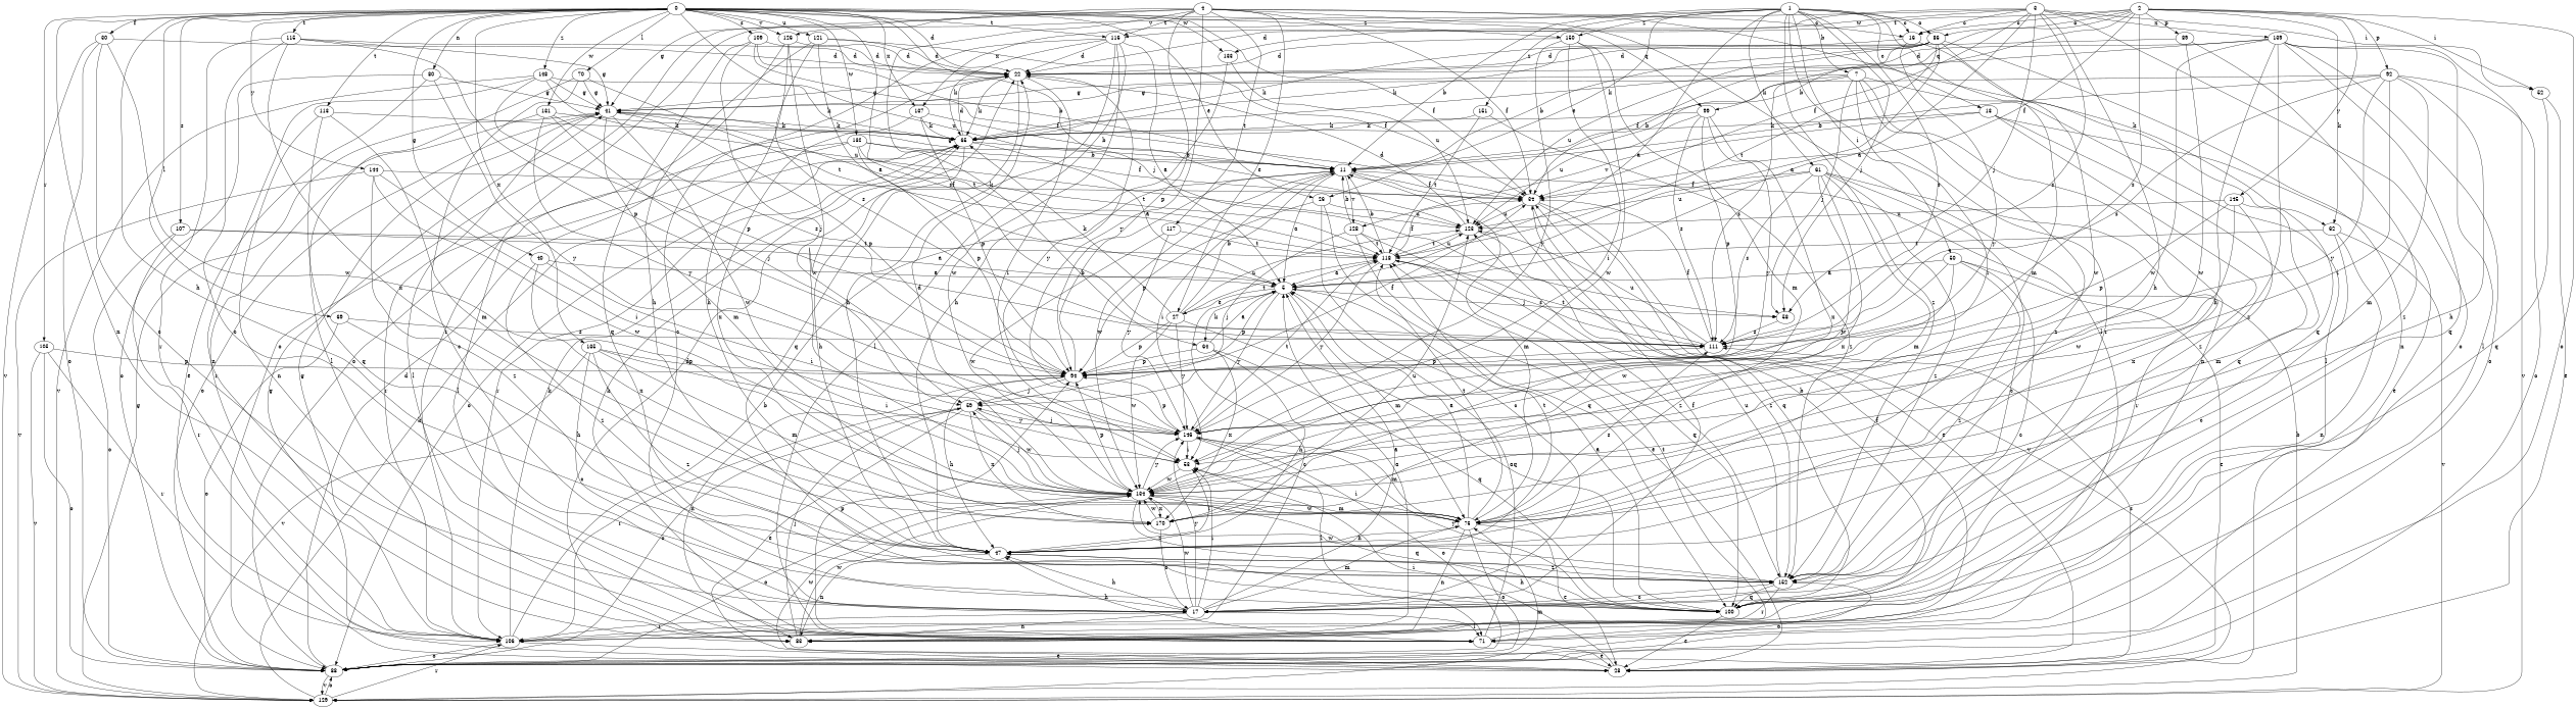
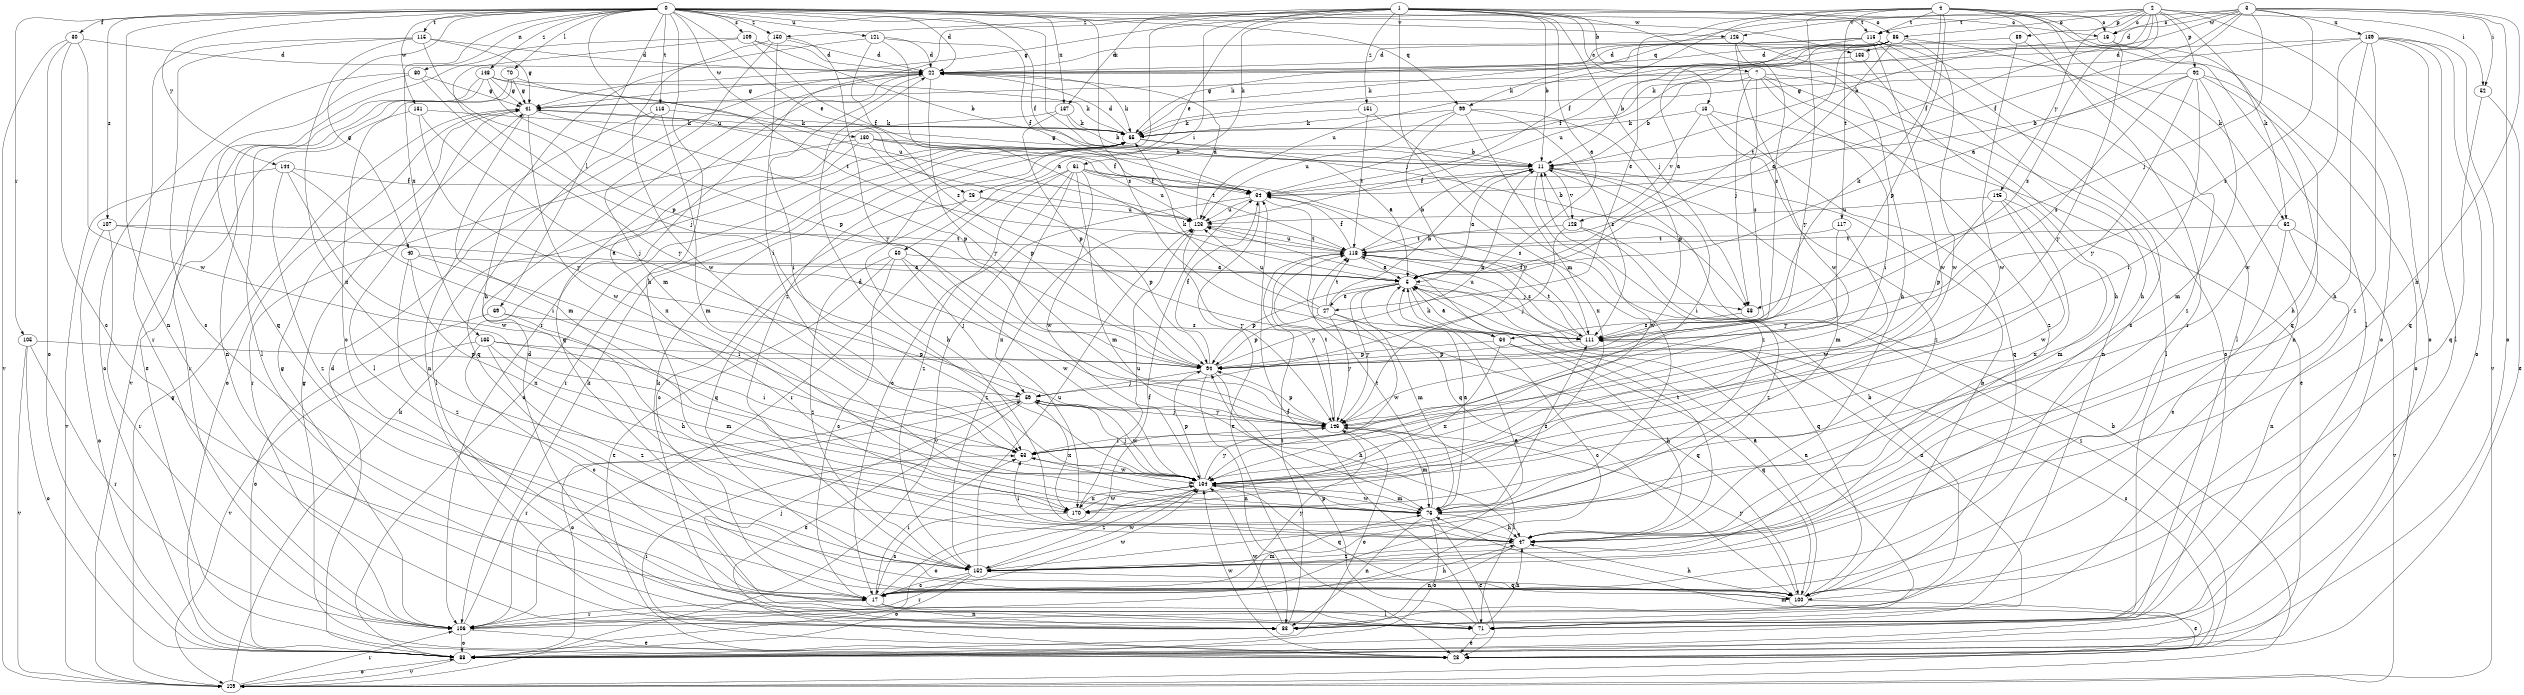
  strict digraph {
    0
    22
    26
    30
    34
    40
    47
    58
    69
    70
    80
    83
    99
    105
    107
    109
    111
    113
    115
    116
    121
    123
    126
    130
    131
    133
    135
    137
    144
    148
    150
    41
    146
    53
    65
    100
    94
    17
    88
    134
    129
    28
    5
    152
    n45 [label=170]
    118
    71
    59
    106
    11
    76
    1
    7
    13
    16
    50
    61
    86
    151
    27
    64
    128
    2
    52
    62
    89
    92
    145
    3
    139
    4
    117
    0 -> 22 [label=d]
    0 -> 26 [label=e]
    0 -> 30 [label=f]
    0 -> 34 [label=f]
    0 -> 40 [label=g]
    0 -> 47 [label=h]
    0 -> 58 [label=j]
    0 -> 69 [label=l]
    0 -> 70 [label=l]
    0 -> 80 [label=n]
    0 -> 83 [label=n]
    0 -> 99 [label=q]
    0 -> 105 [label=r]
    0 -> 107 [label=s]
    0 -> 109 [label=s]
    0 -> 111 [label=s]
    0 -> 113 [label=t]
    0 -> 115 [label=t]
    0 -> 116 [label=t]
    0 -> 121 [label=u]
    0 -> 123 [label=u]
    0 -> 126 [label=v]
    0 -> 130 [label=w]
    0 -> 131 [label=w]
    0 -> 133 [label=w]
    0 -> 135 [label=x]
    0 -> 137 [label=x]
    0 -> 144 [label=y]
    0 -> 148 [label=z]
    0 -> 150 [label=z]
    22 -> 41 [label=g]
    22 -> 146 [label=y]
    22 -> 53 [label=i]
    22 -> 65 [label=k]
    22 -> 100 [label=q]
    26 -> 123 [label=u]
    26 -> 100 [label=q]
    26 -> 94 [label=p]
    26 -> 17 [label=c]
    30 -> 22 [label=d]
    30 -> 17 [label=c]
    30 -> 88 [label=o]
    30 -> 134 [label=w]
    30 -> 129 [label=v]
    34 -> 123 [label=u]
    34 -> 100 [label=q]
    34 -> 129 [label=v]
    34 -> 28 [label=e]
    40 -> 53 [label=i]
    40 -> 5 [label=a]
    40 -> 152 [label=z]
    40 -> n45 [label=x]
    47 -> 83 [label=n]
    47 -> 53 [label=i]
    47 -> 152 [label=z]
    47 -> 118 [label=t]
    58 -> 111 [label=s]
    69 -> 47 [label=h]
    69 -> 111 [label=s]
    69 -> 88 [label=o]
    70 -> 41 [label=g]
    70 -> 17 [label=c]
    70 -> 118 [label=t]
    70 -> 71 [label=l]
    80 -> 41 [label=g]
    80 -> 146 [label=y]
    80 -> 88 [label=o]
    80 -> 28 [label=e]
    83 -> 22 [label=d]
    83 -> 134 [label=w]
    83 -> 5 [label=a]
    83 -> 118 [label=t]
    83 -> 59 [label=j]
    99 -> 111 [label=s]
    99 -> 123 [label=u]
    99 -> 146 [label=y]
    99 -> 65 [label=k]
    99 -> 94 [label=p]
    99 -> n45 [label=x]
    105 -> 94 [label=p]
    105 -> 88 [label=o]
    105 -> 129 [label=v]
    105 -> 106 [label=r]
    107 -> 88 [label=o]
    107 -> 5 [label=a]
    107 -> 118 [label=t]
    107 -> 106 [label=r]
    109 -> 22 [label=d]
    109 -> 34 [label=f]
    109 -> 100 [label=q]
    109 -> 59 [label=j]
    109 -> 11 [label=b]
    111 -> 34 [label=f]
    111 -> 123 [label=u]
    111 -> 94 [label=p]
    111 -> 118 [label=t]
    113 -> 83 [label=n]
    113 -> 65 [label=k]
    113 -> 100 [label=q]
    113 -> 76 [label=m]
    115 -> 22 [label=d]
    115 -> 41 [label=g]
    115 -> 94 [label=p]
    115 -> 17 [label=c]
    115 -> n45 [label=x]
    115 -> 106 [label=r]
    116 -> 22 [label=d]
    116 -> 47 [label=h]
    116 -> 65 [label=k]
    116 -> 17 [label=c]
    116 -> 134 [label=w]
    116 -> 5 [label=a]
    116 -> 71 [label=l]
    121 -> 22 [label=d]
    121 -> 34 [label=f]
    121 -> 47 [label=h]
    121 -> 111 [label=s]
    121 -> 5 [label=a]
    123 -> 22 [label=d]
+   123 -> 146 [label=y]
    123 -> 152 [label=z]
    123 -> 118 [label=t]
    126 -> 22 [label=d]
    126 -> 47 [label=h]
    126 -> 88 [label=o]
    126 -> 134 [label=w]
    130 -> 34 [label=f]
    130 -> 94 [label=p]
    130 -> 118 [label=t]
    130 -> 71 [label=l]
    130 -> 106 [label=r]
    130 -> 11 [label=b]
-   131 -> 111 [label=s]
    131 -> 146 [label=y]
    131 -> 65 [label=k]
    131 -> 59 [label=j]
    131 -> 106 [label=r]
    133 -> 47 [label=h]
    133 -> 123 [label=u]
    135 -> 53 [label=i]
    135 -> 94 [label=p]
    135 -> 17 [label=c]
    135 -> 129 [label=v]
    135 -> 152 [label=z]
    135 -> 76 [label=m]
    137 -> 65 [label=k]
    137 -> 94 [label=p]
    137 -> n45 [label=x]
    137 -> 11 [label=b]
    144 -> 34 [label=f]
    144 -> 53 [label=i]
    144 -> 134 [label=w]
    144 -> 129 [label=v]
    144 -> 152 [label=z]
    148 -> 83 [label=n]
    148 -> 123 [label=u]
    148 -> 41 [label=g]
    148 -> 65 [label=k]
    148 -> 94 [label=p]
    148 -> 129 [label=v]
    150 -> 22 [label=d]
    150 -> 146 [label=y]
    150 -> 53 [label=i]
    150 -> 134 [label=w]
    150 -> 76 [label=m]
    41 -> 65 [label=k]
    41 -> 94 [label=p]
    41 -> 88 [label=o]
    41 -> 134 [label=w]
-   41 -> 118 [label=t]
    41 -> 71 [label=l]
    41 -> 76 [label=m]
    146 -> 53 [label=i]
    146 -> 94 [label=p]
    146 -> 88 [label=o]
    146 -> 118 [label=t]
    146 -> 71 [label=l]
    146 -> 59 [label=j]
    146 -> 76 [label=m]
    53 -> 134 [label=w]
    65 -> 22 [label=d]
    65 -> 47 [label=h]
    65 -> 88 [label=o]
    65 -> 5 [label=a]
    65 -> 106 [label=r]
    65 -> 11 [label=b]
    100 -> 47 [label=h]
    100 -> 146 [label=y]
    100 -> 28 [label=e]
    100 -> 5 [label=a]
    100 -> 11 [label=b]
    94 -> 34 [label=f]
    94 -> 47 [label=h]
    94 -> 83 [label=n]
    94 -> 59 [label=j]
    94 -> 11 [label=b]
    17 -> 34 [label=f]
    17 -> 47 [label=h]
    17 -> 83 [label=n]
    17 -> 146 [label=y]
    17 -> 53 [label=i]
    17 -> 134 [label=w]
    17 -> 5 [label=a]
    17 -> 71 [label=l]
    17 -> 106 [label=r]
    17 -> 76 [label=m]
    88 -> 22 [label=d]
    88 -> 129 [label=v]
    134 -> 22 [label=d]
    134 -> 146 [label=y]
    134 -> 100 [label=q]
    134 -> 94 [label=p]
    134 -> 88 [label=o]
    134 -> 152 [label=z]
    134 -> n45 [label=x]
    134 -> 59 [label=j]
    134 -> 76 [label=m]
    129 -> 41 [label=g]
    129 -> 65 [label=k]
    129 -> 88 [label=o]
    129 -> 106 [label=r]
    129 -> 11 [label=b]
    129 -> 76 [label=m]
    28 -> 111 [label=s]
    28 -> 41 [label=g]
    28 -> 53 [label=i]
    28 -> 134 [label=w]
    5 -> 58 [label=j]
    5 -> 146 [label=y]
    5 -> 94 [label=p]
    5 -> 76 [label=m]
    5 -> 27 [label=e]
    5 -> 64 [label=k]
    152 -> 123 [label=u]
    152 -> 100 [label=q]
    152 -> 17 [label=c]
    152 -> 88 [label=o]
    152 -> 134 [label=w]
    152 -> 106 [label=r]
    n45 -> 123 [label=u]
    n45 -> 17 [label=c]
    n45 -> 134 [label=w]
    118 -> 34 [label=f]
    118 -> 111 [label=s]
    118 -> 123 [label=u]
    118 -> 146 [label=y]
    118 -> 100 [label=q]
    118 -> 5 [label=a]
    118 -> 11 [label=b]
    71 -> 34 [label=f]
    71 -> 47 [label=h]
    71 -> 65 [label=k]
    71 -> 94 [label=p]
    71 -> 28 [label=e]
    71 -> 5 [label=a]
    59 -> 146 [label=y]
    59 -> 88 [label=o]
    59 -> 134 [label=w]
    59 -> 28 [label=e]
    59 -> n45 [label=x]
    59 -> 106 [label=r]
    106 -> 41 [label=g]
    106 -> 65 [label=k]
    106 -> 88 [label=o]
    106 -> 28 [label=e]
    106 -> 5 [label=c]
    106 -> 11 [label=b]
    11 -> 34 [label=f]
    11 -> 41 [label=g]
    11 -> 53 [label=i]
    11 -> 134 [label=w]
    11 -> 5 [label=a]
    11 -> 76 [label=m]
    11 -> 128 [label=v]
    76 -> 47 [label=h]
    76 -> 83 [label=n]
    76 -> 111 [label=s]
    76 -> 53 [label=i]
    76 -> 88 [label=o]
    76 -> 134 [label=w]
    76 -> 28 [label=e]
    76 -> 5 [label=a]
    76 -> 118 [label=t]
    1 -> 26 [label=e]
    1 -> 58 [label=j]
    1 -> 111 [label=s]
    1 -> 137 [label=x]
    1 -> 150 [label=z]
    1 -> 5 [label=a]
    1 -> 152 [label=z]
    1 -> 106 [label=r]
    1 -> 11 [label=b]
    1 -> 76 [label=m]
    1 -> 7 [label=b]
    1 -> 13 [label=c]
    1 -> 16 [label=c]
    1 -> 50 [label=i]
    1 -> 61 [label=k]
    1 -> 86 [label=o]
    1 -> 151 [label=z]
    7 -> 58 [label=j]
    7 -> 83 [label=n]
    7 -> 111 [label=s]
    7 -> 41 [label=g]
    7 -> 53 [label=i]
    7 -> 152 [label=z]
    7 -> 71 [label=l]
    7 -> 11 [label=b]
    13 -> 65 [label=k]
    13 -> 100 [label=q]
    13 -> 28 [label=e]
    13 -> 152 [label=z]
    13 -> 128 [label=v]
    16 -> 146 [label=y]
    16 -> 65 [label=k]
    16 -> 100 [label=q]
    50 -> 17 [label=c]
    50 -> 134 [label=w]
    50 -> 28 [label=e]
    50 -> 5 [label=a]
    50 -> 152 [label=z]
    50 -> 59 [label=j]
    61 -> 34 [label=f]
    61 -> 111 [label=s]
    61 -> 123 [label=u]
    61 -> 17 [label=c]
    61 -> 134 [label=w]
    61 -> 152 [label=z]
    61 -> n45 [label=x]
    61 -> 106 [label=r]
    61 -> 76 [label=m]
    86 -> 22 [label=d]
    86 -> 34 [label=f]
    86 -> 83 [label=n]
    86 -> 123 [label=u]
    86 -> 65 [label=k]
    86 -> 134 [label=w]
    86 -> 5 [label=a]
    86 -> 118 [label=t]
    86 -> 11 [label=b]
    151 -> 65 [label=k]
    151 -> 152 [label=z]
    151 -> 118 [label=t]
    27 -> 123 [label=u]
    27 -> 146 [label=y]
    27 -> 65 [label=k]
    27 -> 100 [label=q]
    27 -> 94 [label=p]
    27 -> 134 [label=w]
    27 -> 118 [label=t]
    27 -> 11 [label=b]
    64 -> 47 [label=h]
    64 -> 100 [label=q]
    64 -> 94 [label=p]
    64 -> 5 [label=a]
    64 -> n45 [label=x]
-   128 -> 28 [label=e]
+   128 -> 28 [label=z]
    128 -> 152 [label=z]
    128 -> 118 [label=t]
    128 -> 59 [label=j]
    128 -> 11 [label=b]
    2 -> 34 [label=f]
    2 -> 99 [label=q]
    2 -> 111 [label=s]
    2 -> 116 [label=t]
    2 -> 88 [label=o]
    2 -> 11 [label=b]
    2 -> 16 [label=c]
    2 -> 86 [label=o]
    2 -> 52 [label=i]
    2 -> 62 [label=k]
    2 -> 89 [label=p]
    2 -> 92 [label=p]
    2 -> 145 [label=y]
    52 -> 100 [label=q]
    52 -> 28 [label=e]
    62 -> 83 [label=n]
    62 -> 17 [label=c]
    62 -> 129 [label=v]
    62 -> 118 [label=t]
    89 -> 22 [label=d]
    89 -> 134 [label=w]
    89 -> 152 [label=z]
    92 -> 47 [label=h]
    92 -> 111 [label=s]
    92 -> 41 [label=g]
    92 -> 146 [label=y]
    92 -> 53 [label=i]
    92 -> 88 [label=o]
    92 -> 11 [label=b]
    92 -> 76 [label=m]
    145 -> 123 [label=u]
    145 -> 94 [label=p]
    145 -> 134 [label=w]
    145 -> n45 [label=x]
    145 -> 76 [label=m]
    3 -> 22 [label=d]
    3 -> 34 [label=f]
    3 -> 47 [label=h]
    3 -> 58 [label=j]
    3 -> 111 [label=s]
    3 -> 126 [label=v]
    3 -> 133 [label=w]
    3 -> 88 [label=o]
    3 -> 5 [label=a]
    3 -> 16 [label=c]
    3 -> 52 [label=i]
    3 -> 139 [label=x]
    139 -> 22 [label=d]
    139 -> 47 [label=h]
    139 -> 65 [label=k]
    139 -> 100 [label=q]
    139 -> 88 [label=o]
    139 -> 134 [label=w]
    139 -> 129 [label=v]
    139 -> 152 [label=z]
    139 -> 71 [label=l]
    4 -> 34 [label=f]
    4 -> 116 [label=t]
    4 -> 41 [label=g]
    4 -> 146 [label=y]
    4 -> 94 [label=p]
    4 -> 88 [label=o]
    4 -> 71 [label=l]
    4 -> 106 [label=r]
    4 -> 16 [label=c]
    4 -> 27 [label=e]
    4 -> 64 [label=k]
    4 -> 62 [label=k]
    4 -> 117 [label=t]
    117 -> 146 [label=y]
    117 -> 134 [label=w]
    117 -> 118 [label=t]
  }
